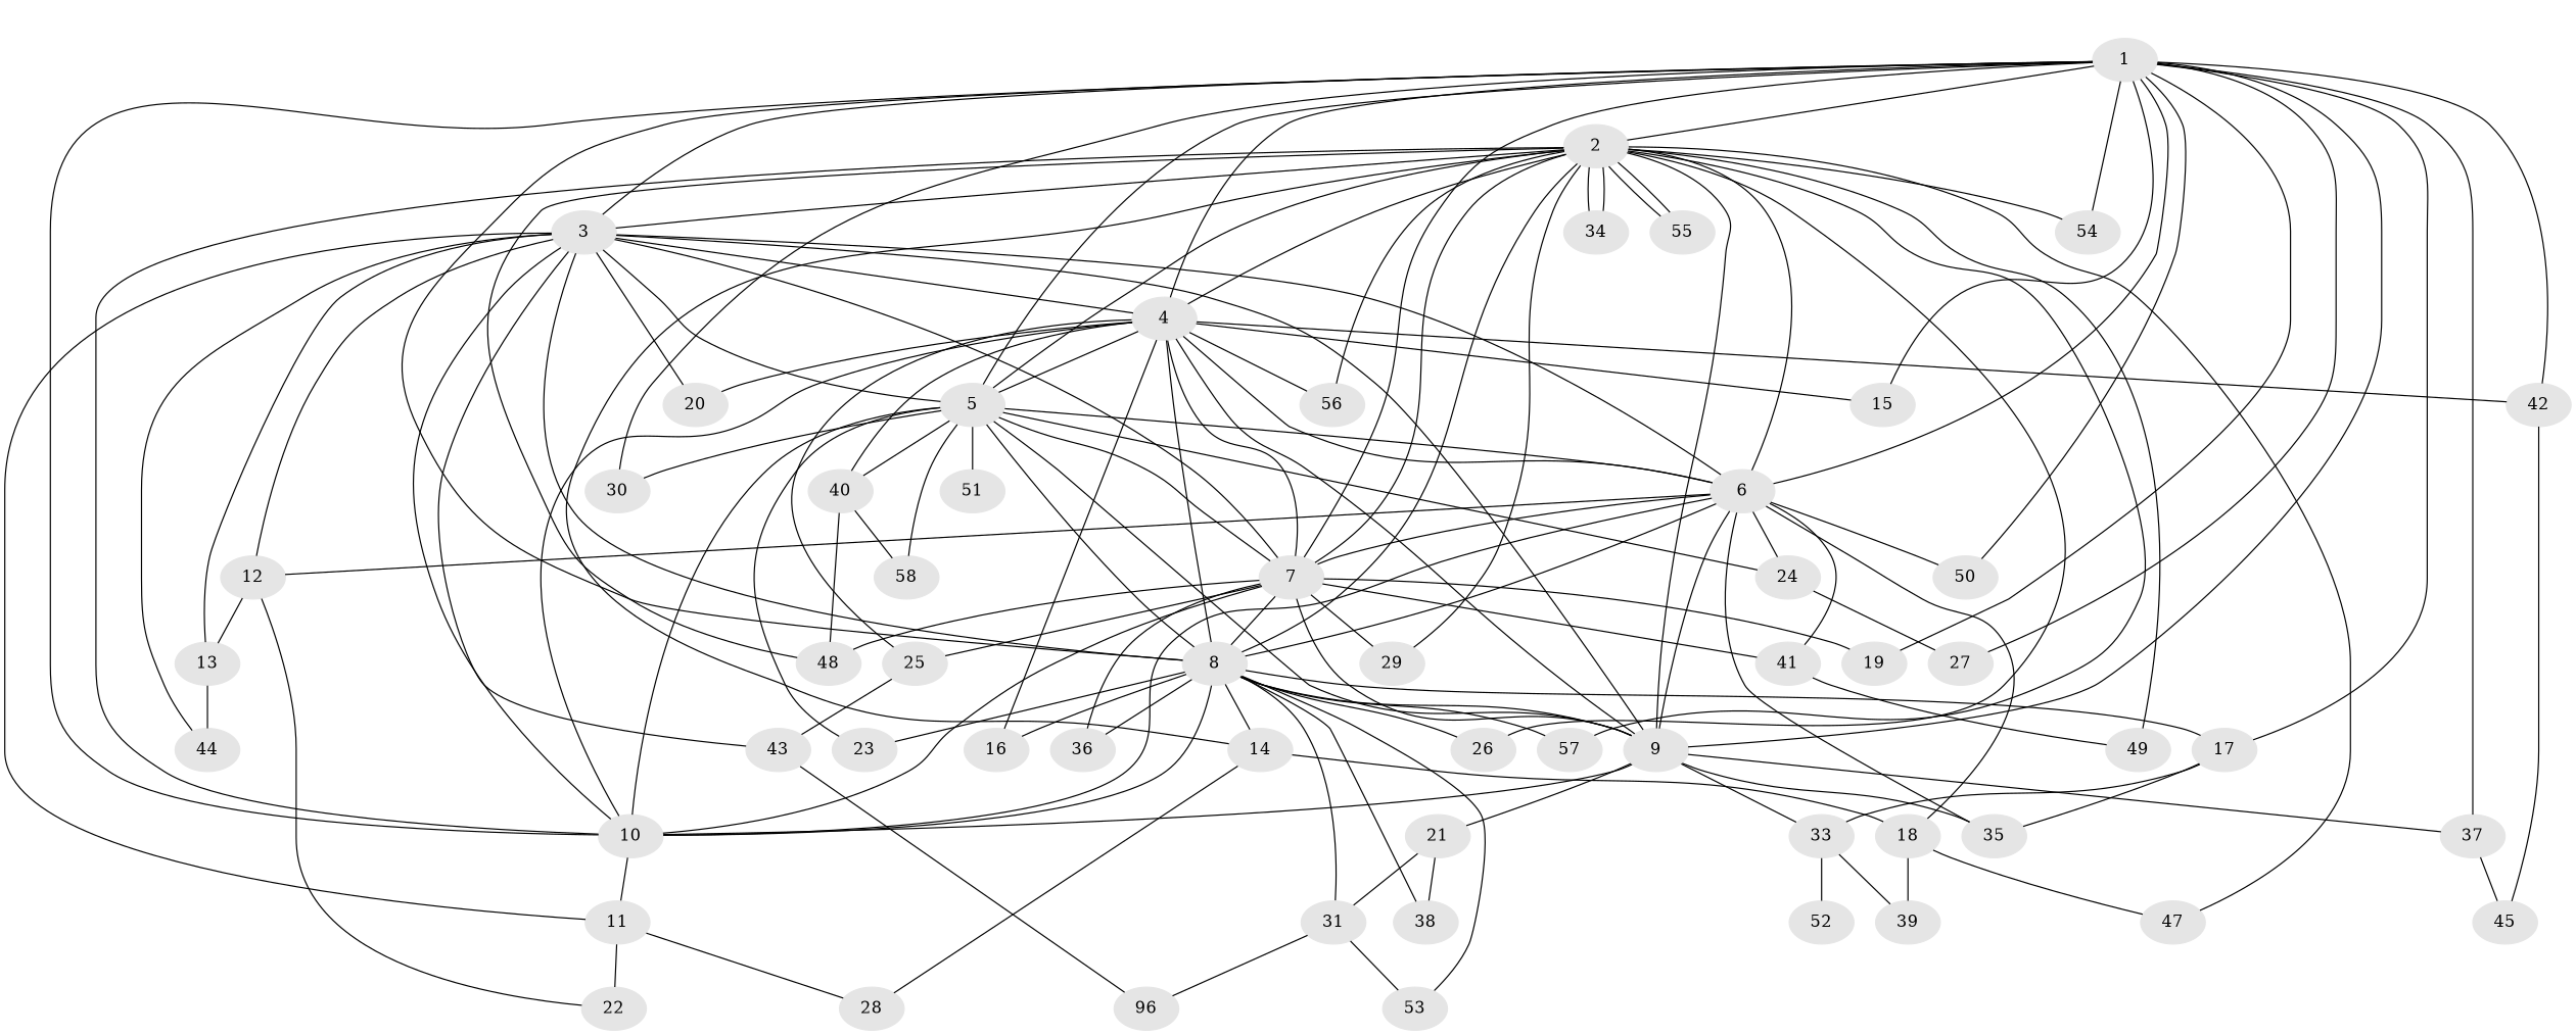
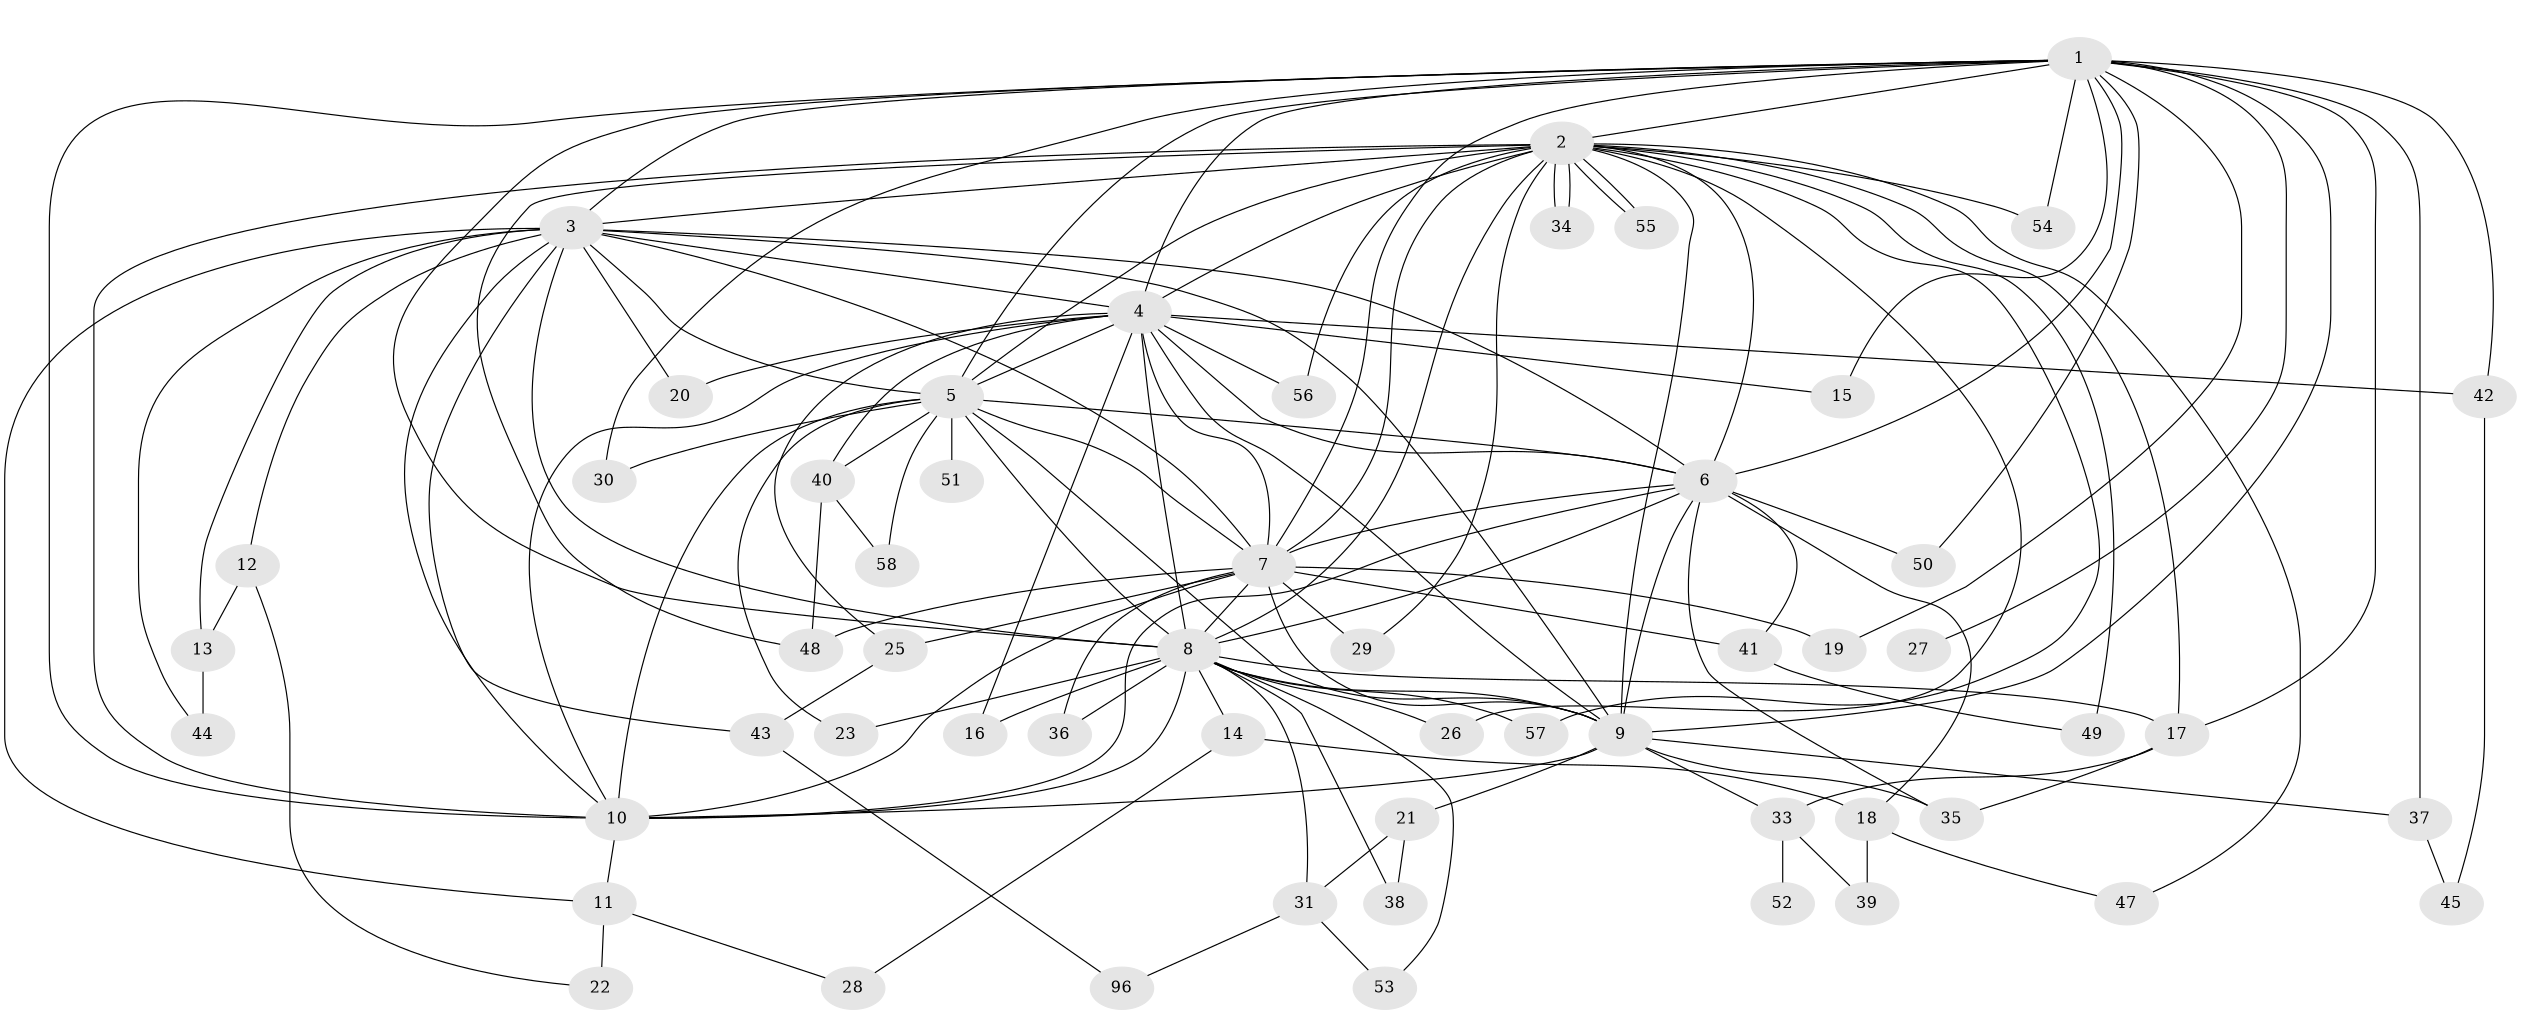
  graph {
    node [color=gray90 style=filled]
    1
    2
    3
    4
    5
    6
    7
    8
    9
    10
    15
    17
    19
    27
    30
    37
    42
    50
    54
    14
    26
    29
    34
    47
    49
    55
    56
    57
    48
    11
    12
    13
    20
    43
    44
    16
    25
    40
    51
    23
-   24
    58
    18
    41
    35
    36
    31
    38
    53
    21
    33
    45
    28
    22
    n55 [label=96]
    39
    52
    1 -- 2
    1 -- 3
    1 -- 4
    1 -- 5
    1 -- 6
    1 -- 7
    1 -- 8
    1 -- 9
    1 -- 10
    1 -- 15
    1 -- 17
    1 -- 19
    1 -- 27
    1 -- 30
    1 -- 37
    1 -- 42
    1 -- 50
    1 -- 54
    2 -- 3
    2 -- 4
    2 -- 5
    2 -- 6
    2 -- 7
    2 -- 8
    2 -- 9
    2 -- 10
    2 -- 54
-   2 -- 14
+   2 -- 17
    2 -- 26
    2 -- 29
    2 -- 34
    2 -- 34
    2 -- 47
    2 -- 49
    2 -- 55
    2 -- 55
    2 -- 56
    2 -- 57
    2 -- 48
    3 -- 4
    3 -- 5
    3 -- 6
    3 -- 7
    3 -- 8
    3 -- 9
    3 -- 10
    3 -- 11
    3 -- 12
    3 -- 13
    3 -- 20
    3 -- 43
    3 -- 44
    4 -- 5
    4 -- 6
    4 -- 7
    4 -- 8
    4 -- 9
    4 -- 10
    4 -- 15
    4 -- 42
    4 -- 56
    4 -- 20
    4 -- 16
    4 -- 25
    4 -- 40
    5 -- 6
    5 -- 7
    5 -- 8
    5 -- 9
    5 -- 10
    5 -- 30
    5 -- 40
    5 -- 51
    5 -- 23
-   5 -- 24
    5 -- 58
    6 -- 7
    6 -- 8
    6 -- 9
    6 -- 10
    6 -- 50
-   6 -- 12
-   6 -- 24
    6 -- 18
    6 -- 41
    6 -- 35
    7 -- 8
    7 -- 9
    7 -- 10
    7 -- 19
    7 -- 29
    7 -- 48
    7 -- 25
    7 -- 41
    7 -- 36
    8 -- 9
    8 -- 10
    8 -- 17
    8 -- 14
    8 -- 26
    8 -- 57
    8 -- 16
    8 -- 23
    8 -- 36
    8 -- 31
    8 -- 38
    8 -- 53
    9 -- 10
    9 -- 37
    9 -- 35
    9 -- 21
    9 -- 33
    10 -- 11
    17 -- 35
    17 -- 33
    37 -- 45
    42 -- 45
    14 -- 18
    14 -- 28
    11 -- 28
    11 -- 22
    12 -- 13
    12 -- 22
    13 -- 44
    43 -- n55
    25 -- 43
    40 -- 48
    40 -- 58
-   24 -- 27
    18 -- 47
    18 -- 39
    41 -- 49
    31 -- 53
    31 -- n55
    21 -- 31
    21 -- 38
    33 -- 39
    33 -- 52
  }
